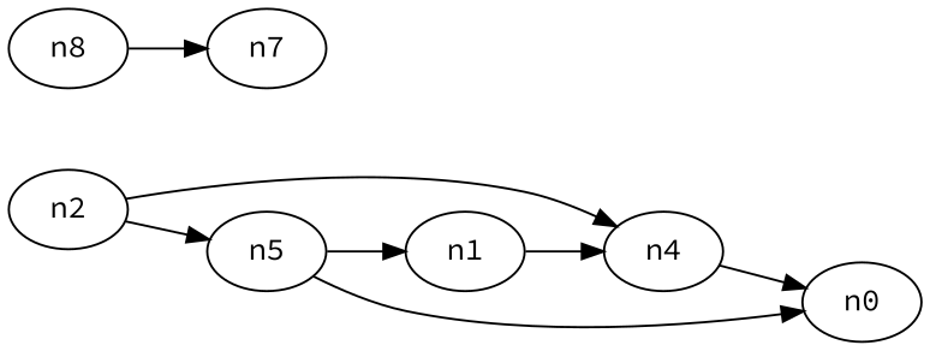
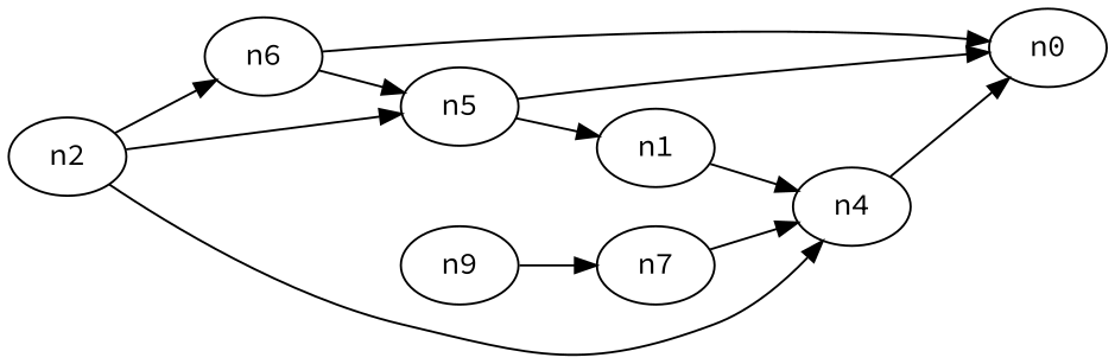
  digraph {
    fontname="Source Code Pro"
    rankdir=LR
    node [fontname="Source Code Pro"]
    edge [fontname="Source Code Pro"]
    n1
    n4
    n0
    n2
    n5
-   n8
+   n6
+   n8 [label=n9]
    n7
    n1 -> n4
    n4 -> n0
    n2 -> n4
    n2 -> n5
+   n2 -> n6
    n5 -> n1
    n5 -> n0
+   n6 -> n0
+   n6 -> n5
    n8 -> n7
+   n7 -> n4
  }
